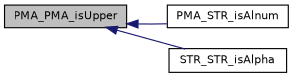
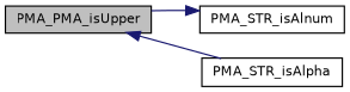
  digraph {
    rankdir=LR
    node [color=black fillcolor=white fontname=Helvetica fontsize=10 shape=record style=filled]
    edge [color=midnightblue dir=back fontname=Helvetica fontsize=10 labelfontname=Helvetica labelfontsize=10 style=solid]
    n1 [fillcolor=grey75 fontcolor=black height=0.2 label=PMA_PMA_isUpper width=0.4]
    n2 [height=0.2 label=PMA_STR_isAlnum width=0.4]
-   n3 [height=0.2 label=STR_STR_isAlpha width=0.4]
-   n1 -> n2
+   n3 [height=0.2 label=PMA_STR_isAlpha width=0.4]
+   n2 -> n1
    n1 -> n3
  }
